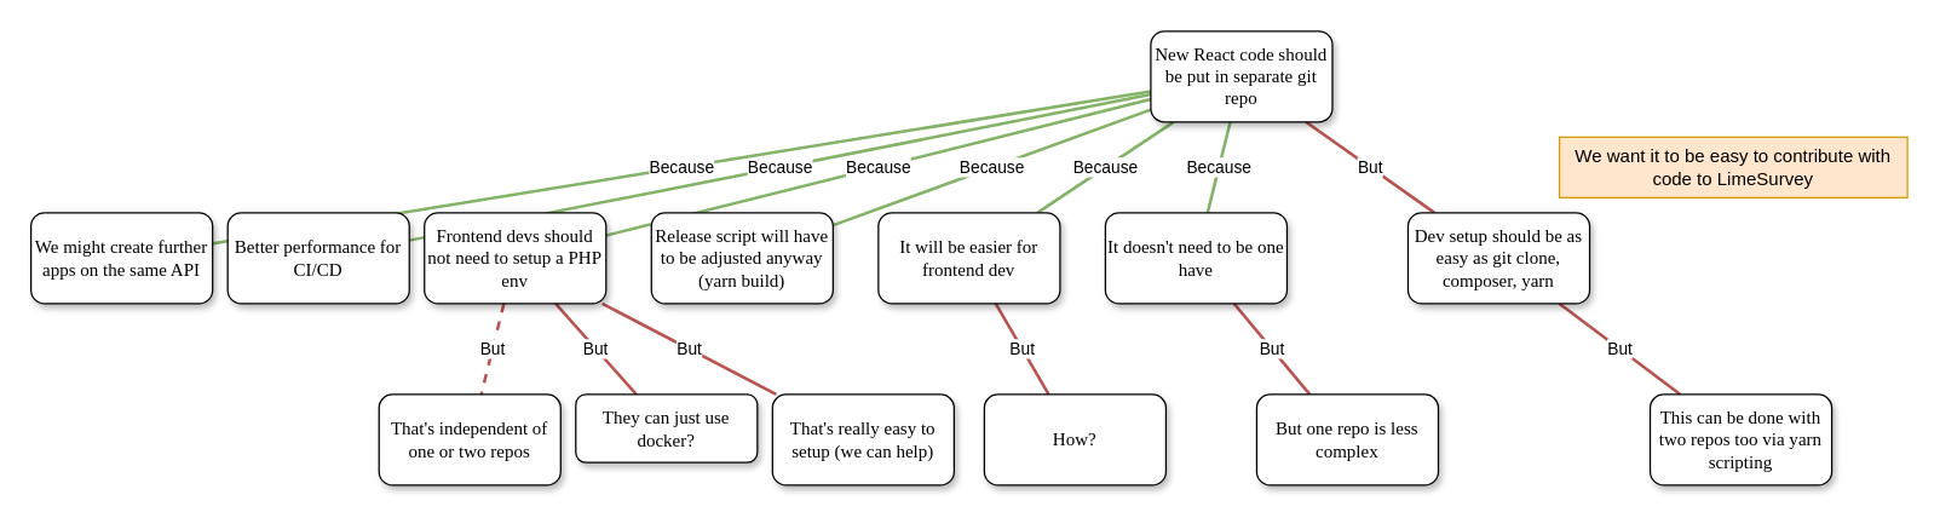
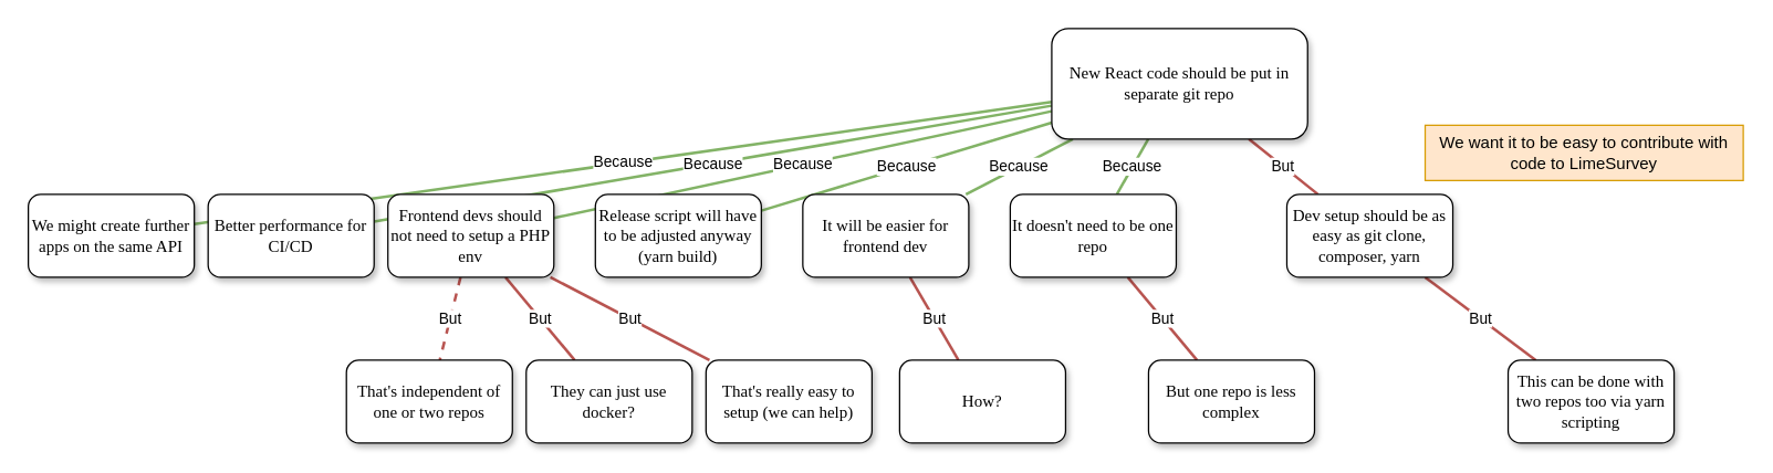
  <mxCell id="0" />
  <mxCell id="1" parent="0" />
  <mxCell id="2" value="But" style="edgeStyle=none;rounded=0;orthogonalLoop=1;jettySize=auto;html=1;endArrow=none;endFill=0;strokeWidth=2;fillColor=#f8cecc;strokeColor=#b85450;" parent="1" source="9" target="13" edge="1"><mxGeometry relative="1" as="geometry"><mxPoint x="960" y="50" as="targetPoint" /></mxGeometry></mxCell>
  <mxCell id="3" value="Because" style="edgeStyle=none;rounded=0;orthogonalLoop=1;jettySize=auto;html=1;endArrow=none;endFill=0;strokeWidth=2;fillColor=#d5e8d4;strokeColor=#82b366;" parent="1" source="9" target="11" edge="1"><mxGeometry relative="1" as="geometry"><mxPoint x="680" y="50" as="targetPoint" /></mxGeometry></mxCell>
  <mxCell id="4" value="Because" style="rounded=0;orthogonalLoop=1;jettySize=auto;html=1;endArrow=none;endFill=0;fillColor=#d5e8d4;strokeColor=#82b366;strokeWidth=2;" parent="1" source="9" target="15" edge="1"><mxGeometry relative="1" as="geometry" /></mxCell>
  <mxCell id="5" value="Because" style="edgeStyle=none;rounded=0;orthogonalLoop=1;jettySize=auto;html=1;endArrow=none;endFill=0;strokeWidth=2;fillColor=#d5e8d4;strokeColor=#82b366;" parent="1" source="9" target="21" edge="1"><mxGeometry relative="1" as="geometry" /></mxCell>
  <mxCell id="6" value="Because" style="rounded=0;orthogonalLoop=1;jettySize=auto;html=1;fillColor=#d5e8d4;strokeColor=#82b366;endArrow=none;endFill=0;strokeWidth=2;" parent="1" source="9" target="26" edge="1"><mxGeometry relative="1" as="geometry" /></mxCell>
  <mxCell id="7" value="Because" style="edgeStyle=none;rounded=0;orthogonalLoop=1;jettySize=auto;html=1;endArrow=none;endFill=0;fillColor=#d5e8d4;strokeColor=#82b366;strokeWidth=2;" parent="1" source="9" target="27" edge="1"><mxGeometry relative="1" as="geometry" /></mxCell>
  <mxCell id="8" value="Because" style="rounded=0;orthogonalLoop=1;jettySize=auto;html=1;fillColor=#d5e8d4;strokeColor=#82b366;endArrow=none;endFill=0;strokeWidth=2;" parent="1" source="9" target="28" edge="1"><mxGeometry relative="1" as="geometry" /></mxCell>
- <mxCell id="9" value="New React code should be put in separate git repo" style="whiteSpace=wrap;html=1;rounded=1;shadow=1;labelBackgroundColor=none;strokeWidth=1;fontFamily=Verdana;fontSize=12;align=center;" parent="1" vertex="1"><mxGeometry x="760" y="20" width="120" height="60" as="geometry" /></mxCell>
+ <mxCell id="9" value="New React code should be put in separate git repo" style="whiteSpace=wrap;html=1;rounded=1;shadow=1;labelBackgroundColor=none;strokeWidth=1;fontFamily=Verdana;fontSize=12;align=center;" parent="1" vertex="1"><mxGeometry x="760" y="20" width="185" height="80" as="geometry" /></mxCell>
  <mxCell id="10" value="But" style="edgeStyle=none;rounded=0;orthogonalLoop=1;jettySize=auto;html=1;endArrow=none;endFill=0;strokeWidth=2;fillColor=#f8cecc;strokeColor=#b85450;" parent="1" source="11" target="17" edge="1"><mxGeometry relative="1" as="geometry" /></mxCell>
  <mxCell id="11" value="It will be easier for frontend dev" style="whiteSpace=wrap;html=1;rounded=1;shadow=1;labelBackgroundColor=none;strokeWidth=1;fontFamily=Verdana;fontSize=12;align=center;" parent="1" vertex="1"><mxGeometry x="580" y="140" width="120" height="60" as="geometry" /></mxCell>
  <mxCell id="12" value="But" style="rounded=0;orthogonalLoop=1;jettySize=auto;html=1;strokeWidth=2;endArrow=none;endFill=0;fillColor=#f8cecc;strokeColor=#b85450;" parent="1" source="13" target="14" edge="1"><mxGeometry relative="1" as="geometry" /></mxCell>
  <mxCell id="13" value="Dev setup should be as easy as git clone, composer, yarn" style="whiteSpace=wrap;html=1;rounded=1;shadow=1;labelBackgroundColor=none;strokeWidth=1;fontFamily=Verdana;fontSize=12;align=center;" parent="1" vertex="1"><mxGeometry x="930" y="140" width="120" height="60" as="geometry" /></mxCell>
  <mxCell id="14" value="This can be done with two repos too via yarn scripting" style="whiteSpace=wrap;html=1;rounded=1;shadow=1;labelBackgroundColor=none;strokeWidth=1;fontFamily=Verdana;fontSize=12;align=center;" parent="1" vertex="1"><mxGeometry x="1090" y="260" width="120" height="60" as="geometry" /></mxCell>
  <mxCell id="15" value="Release script will have to be adjusted anyway (yarn build)" style="whiteSpace=wrap;html=1;rounded=1;shadow=1;labelBackgroundColor=none;strokeWidth=1;fontFamily=Verdana;fontSize=12;align=center;" parent="1" vertex="1"><mxGeometry x="430" y="140" width="120" height="60" as="geometry" /></mxCell>
  <mxCell id="16" value="We want it to be easy to contribute with code to LimeSurvey" style="text;html=1;strokeColor=#d79b00;fillColor=#ffe6cc;align=center;verticalAlign=middle;whiteSpace=wrap;rounded=0;" parent="1" vertex="1"><mxGeometry x="1030" y="90" width="230" height="40" as="geometry" /></mxCell>
  <mxCell id="17" value="How?" style="whiteSpace=wrap;html=1;rounded=1;shadow=1;labelBackgroundColor=none;strokeWidth=1;fontFamily=Verdana;fontSize=12;align=center;" parent="1" vertex="1"><mxGeometry x="650" y="260" width="120" height="60" as="geometry" /></mxCell>
  <mxCell id="18" value="But" style="edgeStyle=none;rounded=0;orthogonalLoop=1;jettySize=auto;html=1;endArrow=none;endFill=0;strokeWidth=2;fillColor=#f8cecc;strokeColor=#b85450;" parent="1" source="21" target="22" edge="1"><mxGeometry relative="1" as="geometry" /></mxCell>
  <mxCell id="19" value="But" style="edgeStyle=none;rounded=0;orthogonalLoop=1;jettySize=auto;html=1;endArrow=none;endFill=0;strokeWidth=2;fillColor=#f8cecc;strokeColor=#b85450;" parent="1" source="21" target="23" edge="1"><mxGeometry relative="1" as="geometry" /></mxCell>
  <mxCell id="20" value="But" style="edgeStyle=none;rounded=0;orthogonalLoop=1;jettySize=auto;html=1;endArrow=none;endFill=0;strokeWidth=2;fillColor=#f8cecc;strokeColor=#b85450;dashed=1;" parent="1" source="21" target="24" edge="1"><mxGeometry relative="1" as="geometry" /></mxCell>
  <mxCell id="21" value="Frontend devs should not need to setup a PHP env" style="whiteSpace=wrap;html=1;rounded=1;shadow=1;labelBackgroundColor=none;strokeWidth=1;fontFamily=Verdana;fontSize=12;align=center;" parent="1" vertex="1"><mxGeometry x="280" y="140" width="120" height="60" as="geometry" /></mxCell>
- <mxCell id="22" value="They can just use docker?" style="whiteSpace=wrap;html=1;rounded=1;shadow=1;labelBackgroundColor=none;strokeWidth=1;fontFamily=Verdana;fontSize=12;align=center;" parent="1" vertex="1"><mxGeometry x="380" y="260" width="120" height="45" as="geometry" /></mxCell>
+ <mxCell id="22" value="They can just use docker?" style="whiteSpace=wrap;html=1;rounded=1;shadow=1;labelBackgroundColor=none;strokeWidth=1;fontFamily=Verdana;fontSize=12;align=center;" parent="1" vertex="1"><mxGeometry x="380" y="260" width="120" height="60" as="geometry" /></mxCell>
  <mxCell id="23" value="That's really easy to setup (we can help)" style="whiteSpace=wrap;html=1;rounded=1;shadow=1;labelBackgroundColor=none;strokeWidth=1;fontFamily=Verdana;fontSize=12;align=center;" parent="1" vertex="1"><mxGeometry x="510" y="260" width="120" height="60" as="geometry" /></mxCell>
  <mxCell id="24" value="That's independent of one or two repos" style="whiteSpace=wrap;html=1;rounded=1;shadow=1;labelBackgroundColor=none;strokeWidth=1;fontFamily=Verdana;fontSize=12;align=center;" parent="1" vertex="1"><mxGeometry x="250" y="260" width="120" height="60" as="geometry" /></mxCell>
  <mxCell id="25" value="But" style="rounded=0;orthogonalLoop=1;jettySize=auto;html=1;strokeWidth=2;endArrow=none;endFill=0;fillColor=#f8cecc;strokeColor=#b85450;" edge="1" parent="1" source="26" target="29"><mxGeometry relative="1" as="geometry" /></mxCell>
- <mxCell id="26" value="It doesn't need to be one have" style="whiteSpace=wrap;html=1;rounded=1;shadow=1;labelBackgroundColor=none;strokeWidth=1;fontFamily=Verdana;fontSize=12;align=center;" parent="1" vertex="1"><mxGeometry x="730" y="140" width="120" height="60" as="geometry" /></mxCell>
+ <mxCell id="26" value="It doesn't need to be one repo" style="whiteSpace=wrap;html=1;rounded=1;shadow=1;labelBackgroundColor=none;strokeWidth=1;fontFamily=Verdana;fontSize=12;align=center;" parent="1" vertex="1"><mxGeometry x="730" y="140" width="120" height="60" as="geometry" /></mxCell>
  <mxCell id="27" value="Better performance for CI/CD" style="whiteSpace=wrap;html=1;rounded=1;shadow=1;labelBackgroundColor=none;strokeWidth=1;fontFamily=Verdana;fontSize=12;align=center;" parent="1" vertex="1"><mxGeometry y="140" width="120" height="60" as="geometry" x="150" /></mxCell>
  <mxCell id="28" value="We might create further apps on the same API" style="whiteSpace=wrap;html=1;rounded=1;shadow=1;labelBackgroundColor=none;strokeWidth=1;fontFamily=Verdana;fontSize=12;align=center;" parent="1" vertex="1"><mxGeometry x="20" y="140" width="120" height="60" as="geometry" /></mxCell>
  <mxCell id="29" value="But one repo is less complex" style="whiteSpace=wrap;html=1;rounded=1;shadow=1;labelBackgroundColor=none;strokeWidth=1;fontFamily=Verdana;fontSize=12;align=center;" vertex="1" parent="1"><mxGeometry x="830" y="260" width="120" height="60" as="geometry" /></mxCell>
